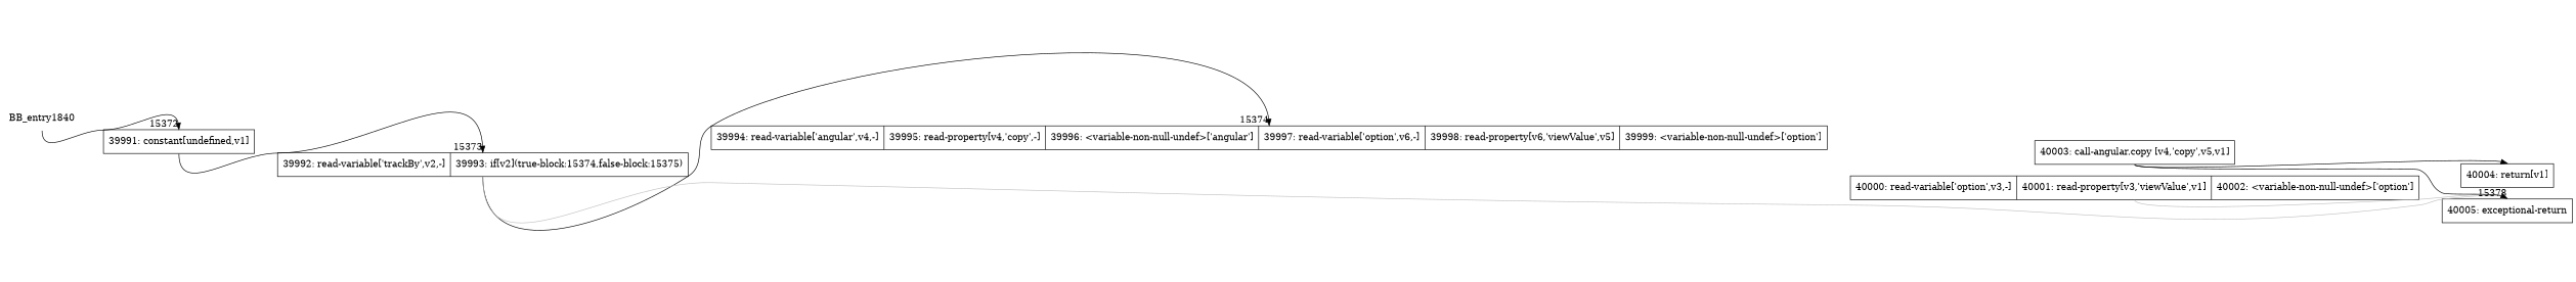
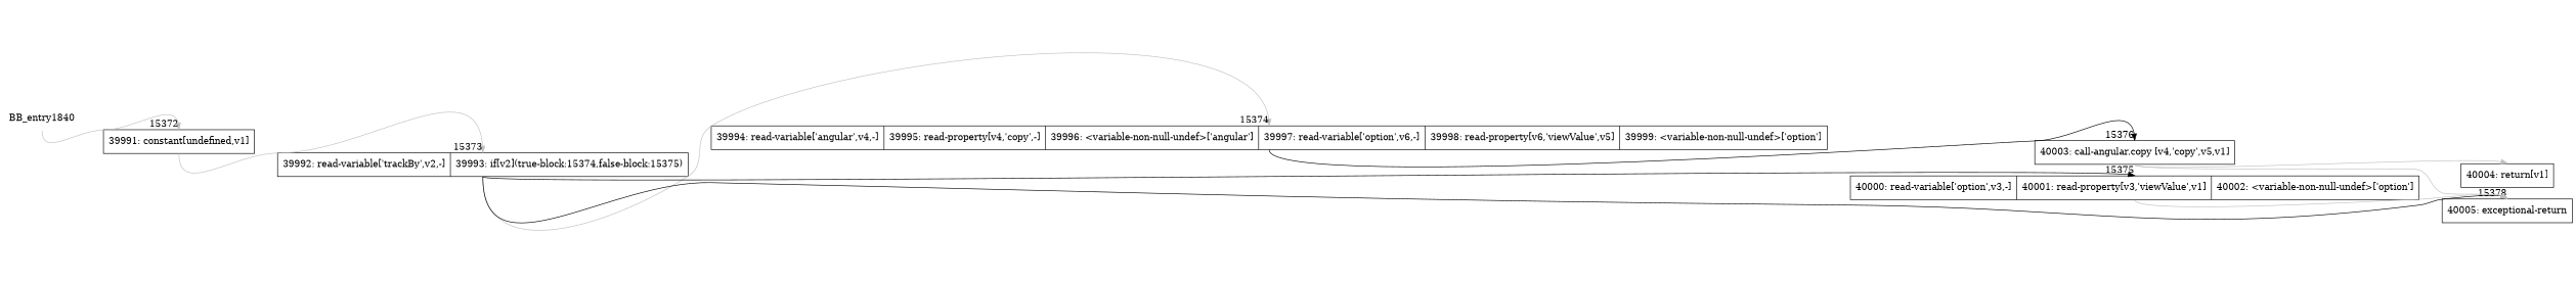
  digraph {
    rankdir=LR
    node [shape=record]
    edge [headport=n tailport=s]
    n1 [label=BB_entry1840 shape=none]
    n2 [label="{39991: constant[undefined,v1]}"]
    n3 [label="{39992: read-variable['trackBy',v2,-]|39993: if[v2](true-block:15374,false-block:15375)}"]
    n4 [label="{39994: read-variable['angular',v4,-]|39995: read-property[v4,'copy',-]|39996: \<variable-non-null-undef\>['angular']|39997: read-variable['option',v6,-]|39998: read-property[v6,'viewValue',v5]|39999: \<variable-non-null-undef\>['option']}"]
    n5 [label="{40000: read-variable['option',v3,-]|40001: read-property[v3,'viewValue',v1]|40002: \<variable-non-null-undef\>['option']}"]
    n6 [label="{40005: exceptional-return}"]
    n7 [label="{40003: call-angular.copy [v4,'copy',v5,v1]}"]
    n8 [label="{40004: return[v1]}"]
-   n1 -> n2 [headlabel="    15372"]
-   n2 -> n3 [headlabel="      15373"]
-   n3 -> n4 [headlabel="      15374"]
-   n3 -> n6 [color=gray headlabel="      15378"]
+   n1 -> n2 [headlabel="    15372" color=gray]
+   n2 -> n3 [headlabel="      15373" color=gray]
+   n3 -> n4 [headlabel="      15374" color=gray]
+   n3 -> n5 [headlabel="      15375"]
+   n3 -> n6 [color=black headlabel="      15378"]
+   n4 -> n7 [headlabel="      15376"]
    n5 -> n6 [color=gray]
-   n7 -> n6 [color=black]
-   n7 -> n8
+   n7 -> n6 [color=gray]
+   n7 -> n8 [color=gray]
  }
